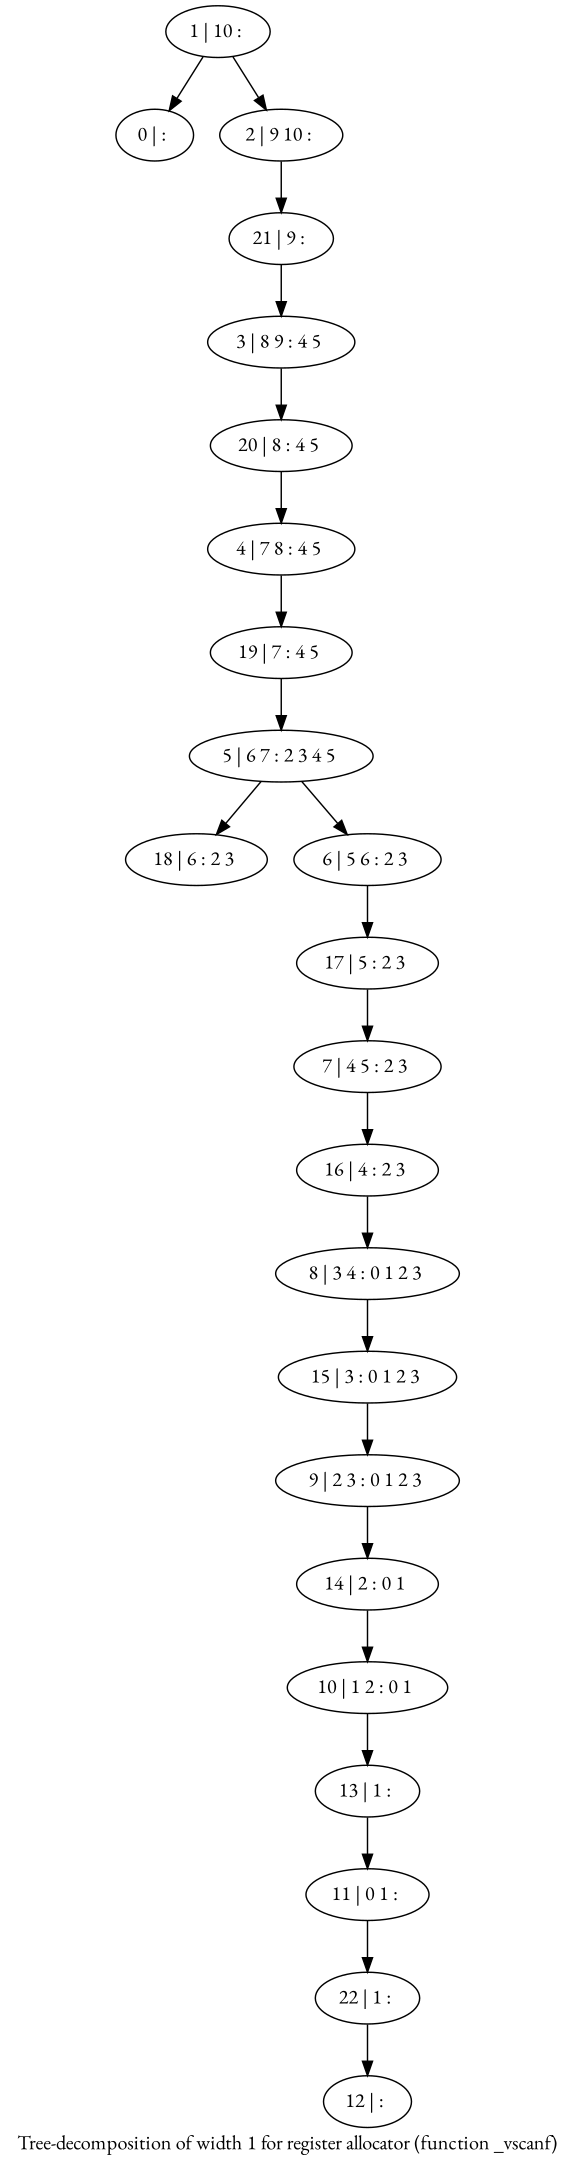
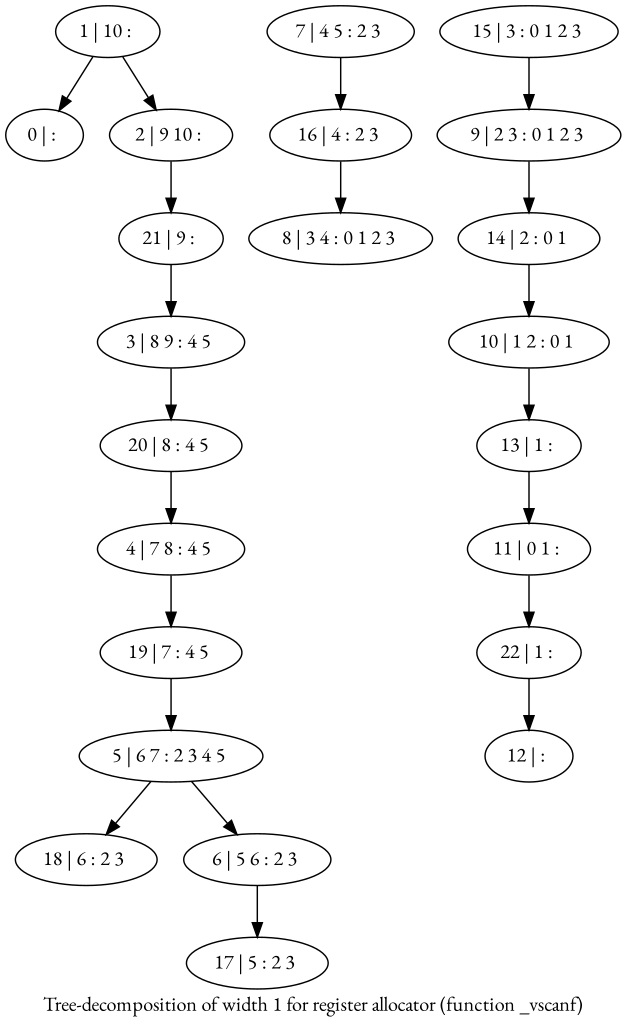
  digraph {
    fontname="EB Garamond"
    label="Tree-decomposition of width 1 for register allocator (function _vscanf)"
    node [fontname="EB Garamond"]
    edge [fontname="EB Garamond"]
    n1 [label="0 | : "]
    n2 [label="1 | 10 : "]
    n3 [label="2 | 9 10 : "]
    n4 [label="21 | 9 : "]
    n5 [label="3 | 8 9 : 4 5 "]
    n6 [label="20 | 8 : 4 5 "]
    n7 [label="4 | 7 8 : 4 5 "]
    n8 [label="19 | 7 : 4 5 "]
    n9 [label="5 | 6 7 : 2 3 4 5 "]
    n10 [label="18 | 6 : 2 3 "]
    n11 [label="6 | 5 6 : 2 3 "]
    n12 [label="17 | 5 : 2 3 "]
    n13 [label="7 | 4 5 : 2 3 "]
    n14 [label="16 | 4 : 2 3 "]
    n15 [label="8 | 3 4 : 0 1 2 3 "]
    n16 [label="15 | 3 : 0 1 2 3 "]
    n17 [label="9 | 2 3 : 0 1 2 3 "]
    n18 [label="14 | 2 : 0 1 "]
    n19 [label="10 | 1 2 : 0 1 "]
    n20 [label="13 | 1 : "]
    n21 [label="11 | 0 1 : "]
    n22 [label="22 | 1 : "]
    n23 [label="12 | : "]
    n2 -> n1
    n2 -> n3
    n3 -> n4
    n4 -> n5
    n5 -> n6
    n6 -> n7
    n7 -> n8
    n8 -> n9
    n9 -> n10
    n9 -> n11
    n11 -> n12
-   n12 -> n13
    n13 -> n14
    n14 -> n15
-   n15 -> n16
    n16 -> n17
    n17 -> n18
    n18 -> n19
    n19 -> n20
    n20 -> n21
    n21 -> n22
    n22 -> n23
  }
